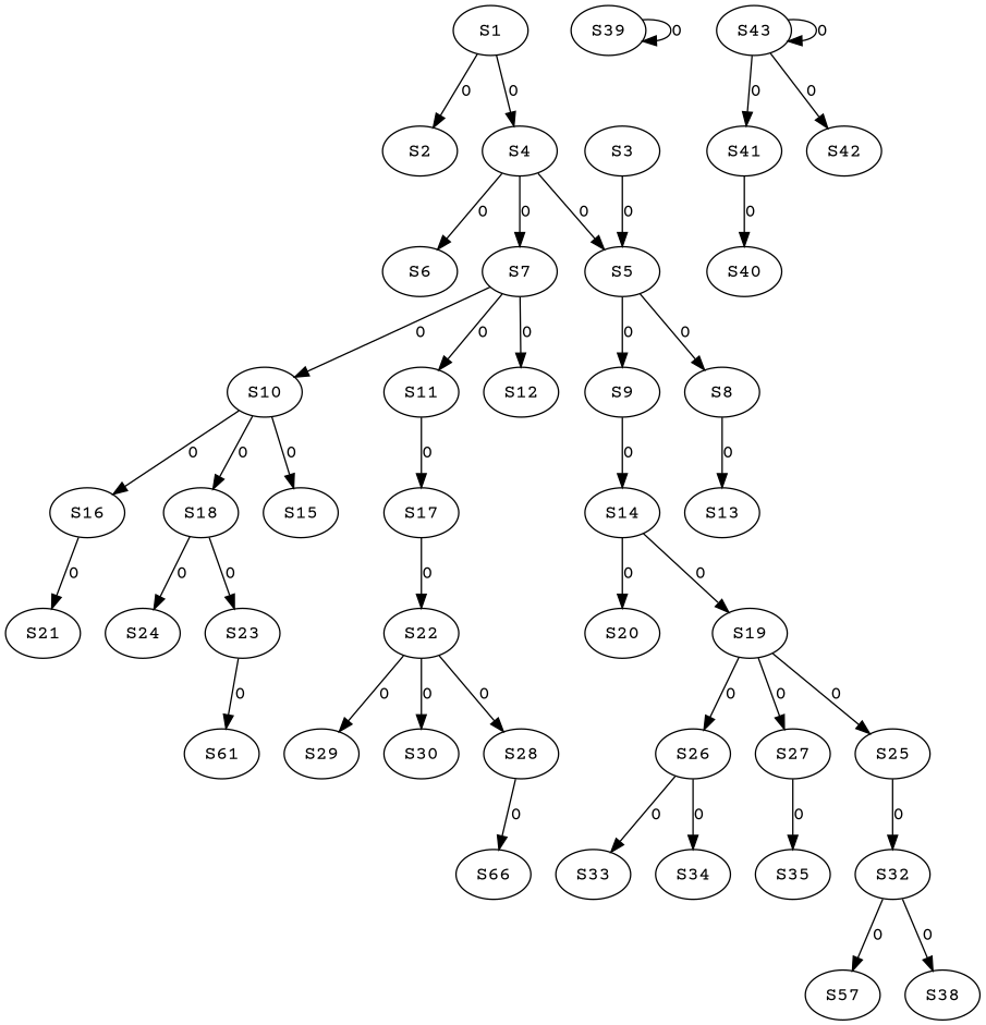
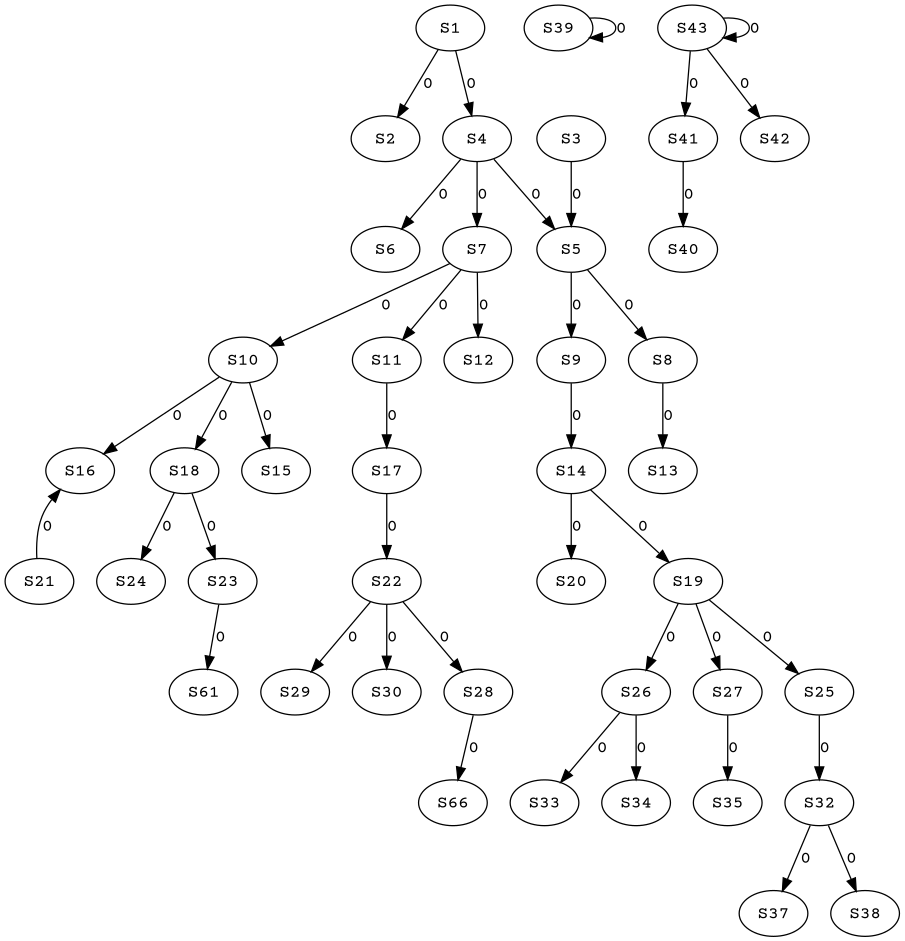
  strict digraph {
    fontname="Courier Prime"
    node [fontname="Courier Prime"]
    edge [fontname="Courier Prime"]
    S1
    S2
    S4
    S3
    S5
    S6
    S7
    S8
    S9
    S10
    S11
    S12
    S13
    S14
    S15
    S16
    S18
    S17
    S19
    S20
    S21
    S22
    S23
    S24
    S25
    S26
    S27
    S28
    S29
    S30
    n31 [label=S61]
    S32
    S33
    S34
    S35
    n36 [label=S66]
-   S37 [label=S57]
+   S37
    S38
    S39
    S41
    S40
    S43
    S42
    S1 -> S2 [label=0]
    S1 -> S4 [label=0]
    S4 -> S5 [label=0]
    S4 -> S6 [label=0]
    S4 -> S7 [label=0]
    S3 -> S5 [label=0]
    S5 -> S8 [label=0]
    S5 -> S9 [label=0]
    S7 -> S10 [label=0]
    S7 -> S11 [label=0]
    S7 -> S12 [label=0]
    S8 -> S13 [label=0]
    S9 -> S14 [label=0]
    S10 -> S15 [label=0]
    S10 -> S16 [label=0]
    S10 -> S18 [label=0]
    S11 -> S17 [label=0]
    S14 -> S19 [label=0]
    S14 -> S20 [label=0]
-   S16 -> S21 [label=0]
+   S21 -> S16 [label=0]
    S18 -> S23 [label=0]
    S18 -> S24 [label=0]
    S17 -> S22 [label=0]
    S19 -> S25 [label=0]
    S19 -> S26 [label=0]
    S19 -> S27 [label=0]
    S22 -> S28 [label=0]
    S22 -> S29 [label=0]
    S22 -> S30 [label=0]
    S23 -> n31 [label=0]
    S25 -> S32 [label=0]
    S26 -> S33 [label=0]
    S26 -> S34 [label=0]
    S27 -> S35 [label=0]
    S28 -> n36 [label=0]
    S32 -> S37 [label=0]
    S32 -> S38 [label=0]
    S39 -> S39 [label=0]
    S41 -> S40 [label=0]
    S43 -> S41 [label=0]
    S43 -> S43 [label=0]
    S43 -> S42 [label=0]
  }
